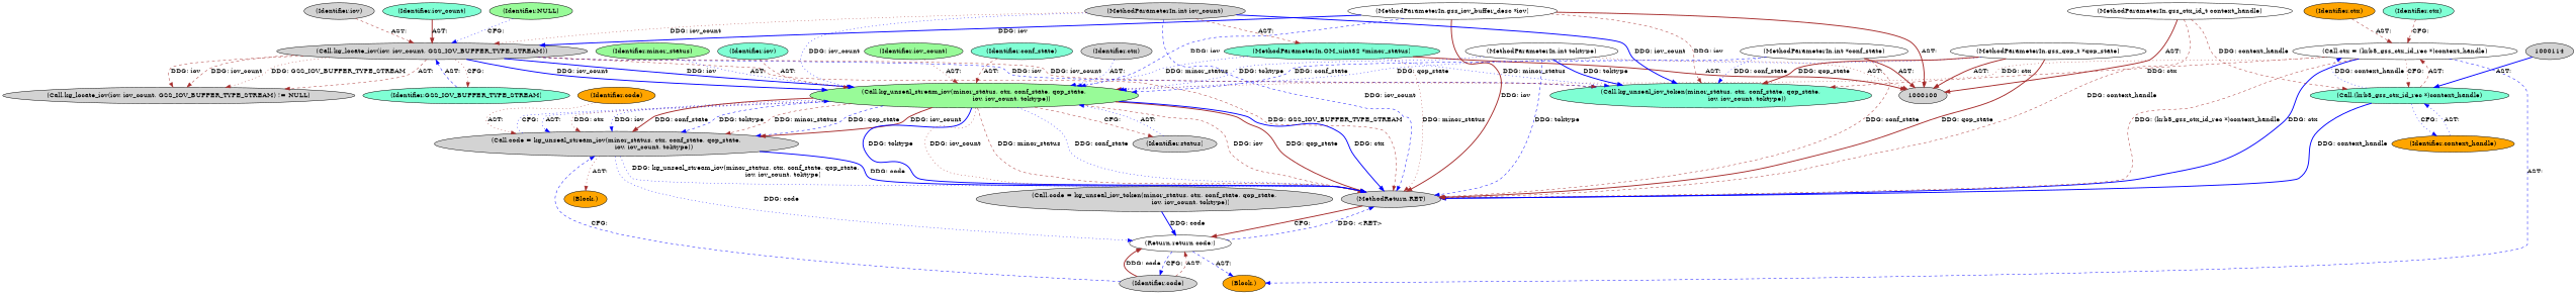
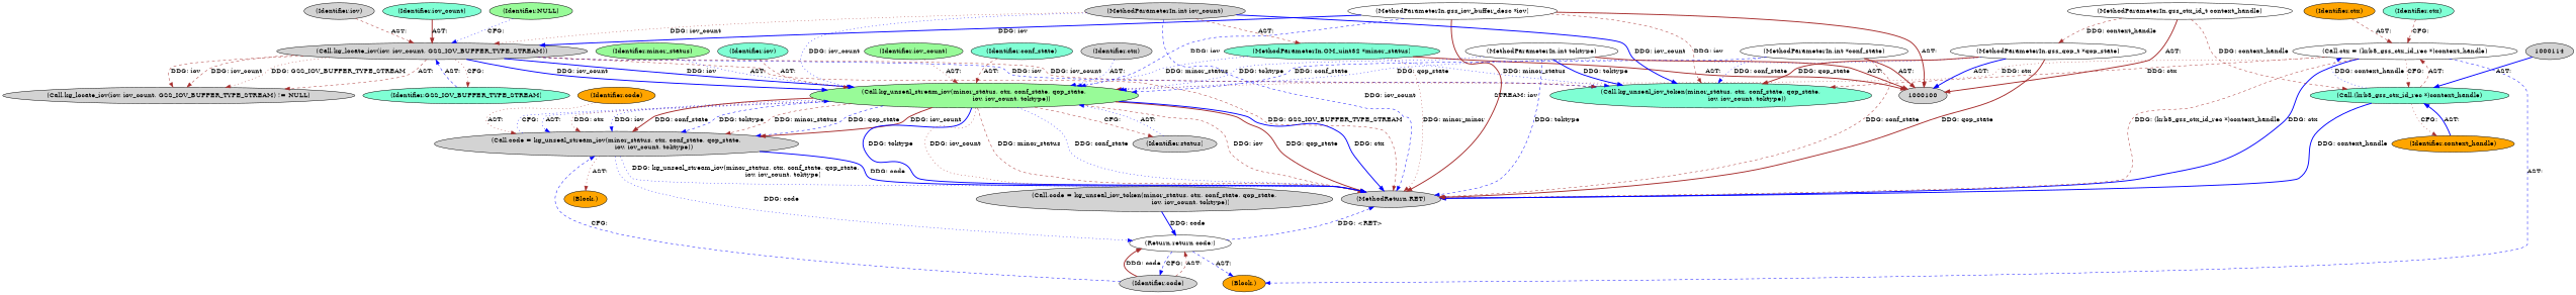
  digraph {
    node [fillcolor=lightgrey style=filled]
    edge [color=brown style=dashed]
    n1 [fillcolor=palegreen label="(Call,kg_unseal_stream_iov(minor_status, ctx, conf_state, qop_state,\n                                    iov, iov_count, toktype))"]
    n2 [label="(Call,code = kg_unseal_stream_iov(minor_status, ctx, conf_state, qop_state,\n                                    iov, iov_count, toktype))"]
    n3 [label="(MethodReturn,RET)"]
    n4 [label="(Identifier,status)"]
    n5 [fillcolor=white label="(Return,return code;)"]
    n6 [fillcolor=orange label="(Block,)"]
    n7 [fillcolor=aquamarine label="(MethodParameterIn,OM_uint32 *minor_status)"]
    n8 [fillcolor=aquamarine label="(Call,kg_unseal_iov_token(minor_status, ctx, conf_state, qop_state,\n                                   iov, iov_count, toktype))"]
    1000100
    n10 [fillcolor=white label="(Call,ctx = (krb5_gss_ctx_id_rec *)context_handle)"]
    n11 [fillcolor=aquamarine label="(Call,(krb5_gss_ctx_id_rec *)context_handle)"]
    n12 [fillcolor=orange label="(Block,)"]
    n13 [fillcolor=orange label="(Identifier,context_handle)"]
    n14 [fillcolor=white label="(MethodParameterIn,gss_ctx_id_t context_handle)"]
    n15 [fillcolor=white label="(MethodParameterIn,int *conf_state)"]
    n16 [fillcolor=white label="(MethodParameterIn,gss_qop_t *qop_state)"]
    n17 [label="(Call,kg_locate_iov(iov, iov_count, GSS_IOV_BUFFER_TYPE_STREAM))"]
    n18 [fillcolor=aquamarine label="(Identifier,GSS_IOV_BUFFER_TYPE_STREAM)"]
    n19 [label="(Call,kg_locate_iov(iov, iov_count, GSS_IOV_BUFFER_TYPE_STREAM) != NULL)"]
    n20 [fillcolor=white label="(MethodParameterIn,gss_iov_buffer_desc *iov)"]
    n21 [label="(MethodParameterIn,int iov_count)"]
    n22 [fillcolor=white label="(MethodParameterIn,int toktype)"]
    n23 [label="(Identifier,code)"]
    n24 [fillcolor=aquamarine label="(Identifier,conf_state)"]
    n25 [fillcolor=aquamarine label="(Identifier,ctx)"]
    n26 [label="(Identifier,ctx)"]
    n27 [fillcolor=aquamarine label="(Identifier,iov_count)"]
    n28 [fillcolor=palegreen label="(Identifier,minor_status)"]
    n29 [fillcolor=aquamarine label="(Identifier,iov)"]
    n30 [label="(Call,code = kg_unseal_iov_token(minor_status, ctx, conf_state, qop_state,\n                                   iov, iov_count, toktype))"]
    n31 [fillcolor=palegreen label="(Identifier,iov_count)"]
    n32 [fillcolor=palegreen label="(Identifier,NULL)"]
    n33 [label="(Identifier,iov)"]
    n34 [fillcolor=orange label="(Identifier,ctx)"]
    n35 [fillcolor=orange label="(Identifier,code)"]
    1000114
    n1 -> n2 [color=blue label="AST: " style=dotted]
    n1 -> n2 [label="DDG: ctx" style=dotted]
    n1 -> n2 [color=blue label="DDG: iov" style=dotted]
    n1 -> n2 [label="DDG: conf_state" style=bold]
    n1 -> n2 [color=blue label="DDG: toktype"]
    n1 -> n2 [label="DDG: minor_status"]
    n1 -> n2 [color=blue label="DDG: qop_state"]
    n1 -> n2 [label="DDG: iov_count" style=bold]
    n1 -> n3 [label="DDG: qop_state" style=bold]
    n1 -> n3 [color=blue label="DDG: ctx" style=bold]
    n1 -> n3 [color=blue label="DDG: toktype" style=bold]
    n1 -> n3 [label="DDG: iov_count" style=dotted]
    n1 -> n3 [label="DDG: minor_status"]
    n1 -> n3 [color=blue label="DDG: conf_state" style=dotted]
    n1 -> n3 [label="DDG: iov"]
    n1 -> n4 [label="CFG: "]
    n2 -> n1 [color=blue label="CFG: " style=dotted]
    n2 -> n3 [color=blue label="DDG: kg_unseal_stream_iov(minor_status, ctx, conf_state, qop_state,\n                                    iov, iov_count, toktype)" style=dotted]
    n2 -> n3 [color=blue label="DDG: code" style=bold]
    n2 -> n5 [color=blue label="DDG: code" style=dotted]
    n2 -> n6 [label="AST: " style=dotted]
-   n3 -> n5 [label="CFG: " style=bold]
    n4 -> n1 [color=blue label="AST: " style=dotted]
    n5 -> n3 [color=blue label="DDG: <RET>"]
    n5 -> n12 [color=blue label="AST: "]
    n5 -> n23 [color=blue label="CFG: "]
    n7 -> n1 [color=blue label="DDG: minor_status" style=dotted]
-   n7 -> n3 [label="DDG: minor_status" style=dotted]
+   n7 -> n3 [label="DDG: minor_minor" style=dotted]
    n7 -> n8 [color=blue label="DDG: minor_status" style=dotted]
    n7 -> 1000100 [label="AST: " style=bold]
    n10 -> n1 [label="DDG: ctx" style=dotted]
    n10 -> n3 [color=blue label="DDG: ctx" style=bold]
    n10 -> n3 [label="DDG: (krb5_gss_ctx_id_rec *)context_handle"]
    n10 -> n8 [label="DDG: ctx"]
    n10 -> n11 [label="CFG: " style=dotted]
    n10 -> n12 [color=blue label="AST: "]
    n11 -> n3 [color=blue label="DDG: context_handle" style=bold]
    n11 -> n10 [label="AST: "]
    n11 -> n10 [color=blue label="DDG: context_handle" style=dotted]
-   n11 -> n13 [color=blue label="CFG: " style=dotted]
-   n13 -> n11 [color=blue label="AST: " style=dotted]
-   n14 -> n3 [label="DDG: context_handle"]
+   n11 -> n13 [label="CFG: " style=dotted]
+   n13 -> n11 [color=blue label="AST: " style=bold]
+   n14 -> n16 [label="DDG: context_handle"]
    n14 -> 1000100 [label="AST: " style=bold]
    n14 -> n11 [label="DDG: context_handle"]
    n15 -> n1 [color=blue label="DDG: conf_state"]
    n15 -> n3 [label="DDG: conf_state"]
    n15 -> n8 [color=blue label="DDG: conf_state" style=dotted]
    n15 -> 1000100 [label="AST: " style=bold]
    n16 -> n1 [color=blue label="DDG: qop_state" style=dotted]
    n16 -> n3 [label="DDG: qop_state" style=bold]
    n16 -> n8 [label="DDG: qop_state" style=bold]
-   n16 -> 1000100 [label="AST: " style=bold]
+   n16 -> 1000100 [color=blue label="AST: " style=bold]
    n17 -> n1 [color=blue label="DDG: iov" style=bold]
    n17 -> n1 [color=blue label="DDG: iov_count" style=bold]
    n17 -> n3 [label="DDG: GSS_IOV_BUFFER_TYPE_STREAM"]
    n17 -> n8 [color=blue label="DDG: iov"]
    n17 -> n8 [label="DDG: iov_count"]
    n17 -> n18 [label="CFG: " style=dotted]
    n17 -> n19 [label="AST: "]
    n17 -> n19 [label="DDG: iov"]
    n17 -> n19 [label="DDG: iov_count"]
    n17 -> n19 [label="DDG: GSS_IOV_BUFFER_TYPE_STREAM" style=dotted]
    n18 -> n17 [color=blue label="AST: "]
    n20 -> n1 [color=blue label="DDG: iov"]
-   n20 -> n3 [label="DDG: iov" style=bold]
+   n20 -> n3 [label="STREAM: iov" style=bold]
    n20 -> n8 [label="DDG: iov"]
    n20 -> 1000100 [label="AST: " style=bold]
    n20 -> n17 [color=blue label="DDG: iov" style=bold]
    n21 -> n1 [color=blue label="DDG: iov_count" style=dotted]
    n21 -> n3 [color=blue label="DDG: iov_count"]
    n21 -> n7 [label="AST: "]
    n21 -> n8 [color=blue label="DDG: iov_count" style=bold]
    n21 -> n17 [label="DDG: iov_count" style=dotted]
    n22 -> n1 [color=blue label="DDG: toktype" style=dotted]
    n22 -> n3 [color=blue label="DDG: toktype"]
    n22 -> n8 [color=blue label="DDG: toktype" style=bold]
-   n22 -> 1000100 [label="AST: " style=dotted]
+   n22 -> 1000100 [label="AST: " style=bold]
    n23 -> n2 [color=blue label="CFG: "]
    n23 -> n5 [label="AST: "]
    n23 -> n5 [label="DDG: code" style=bold]
    n24 -> n1 [label="AST: "]
    n25 -> n10 [label="CFG: "]
    n26 -> n1 [color=blue label="AST: " style=dotted]
    n27 -> n17 [label="AST: " style=bold]
    n28 -> n1 [color=blue label="AST: " style=dotted]
    n29 -> n1 [label="AST: "]
    n30 -> n5 [color=blue label="DDG: code" style=bold]
    n31 -> n1 [label="AST: " style=dotted]
    n32 -> n17 [color=blue label="CFG: " style=dotted]
    n33 -> n17 [label="AST: "]
    n34 -> n10 [label="AST: "]
    n35 -> n2 [label="AST: " style=dotted]
    1000114 -> n11 [color=blue label="AST: " style=bold]
  }
